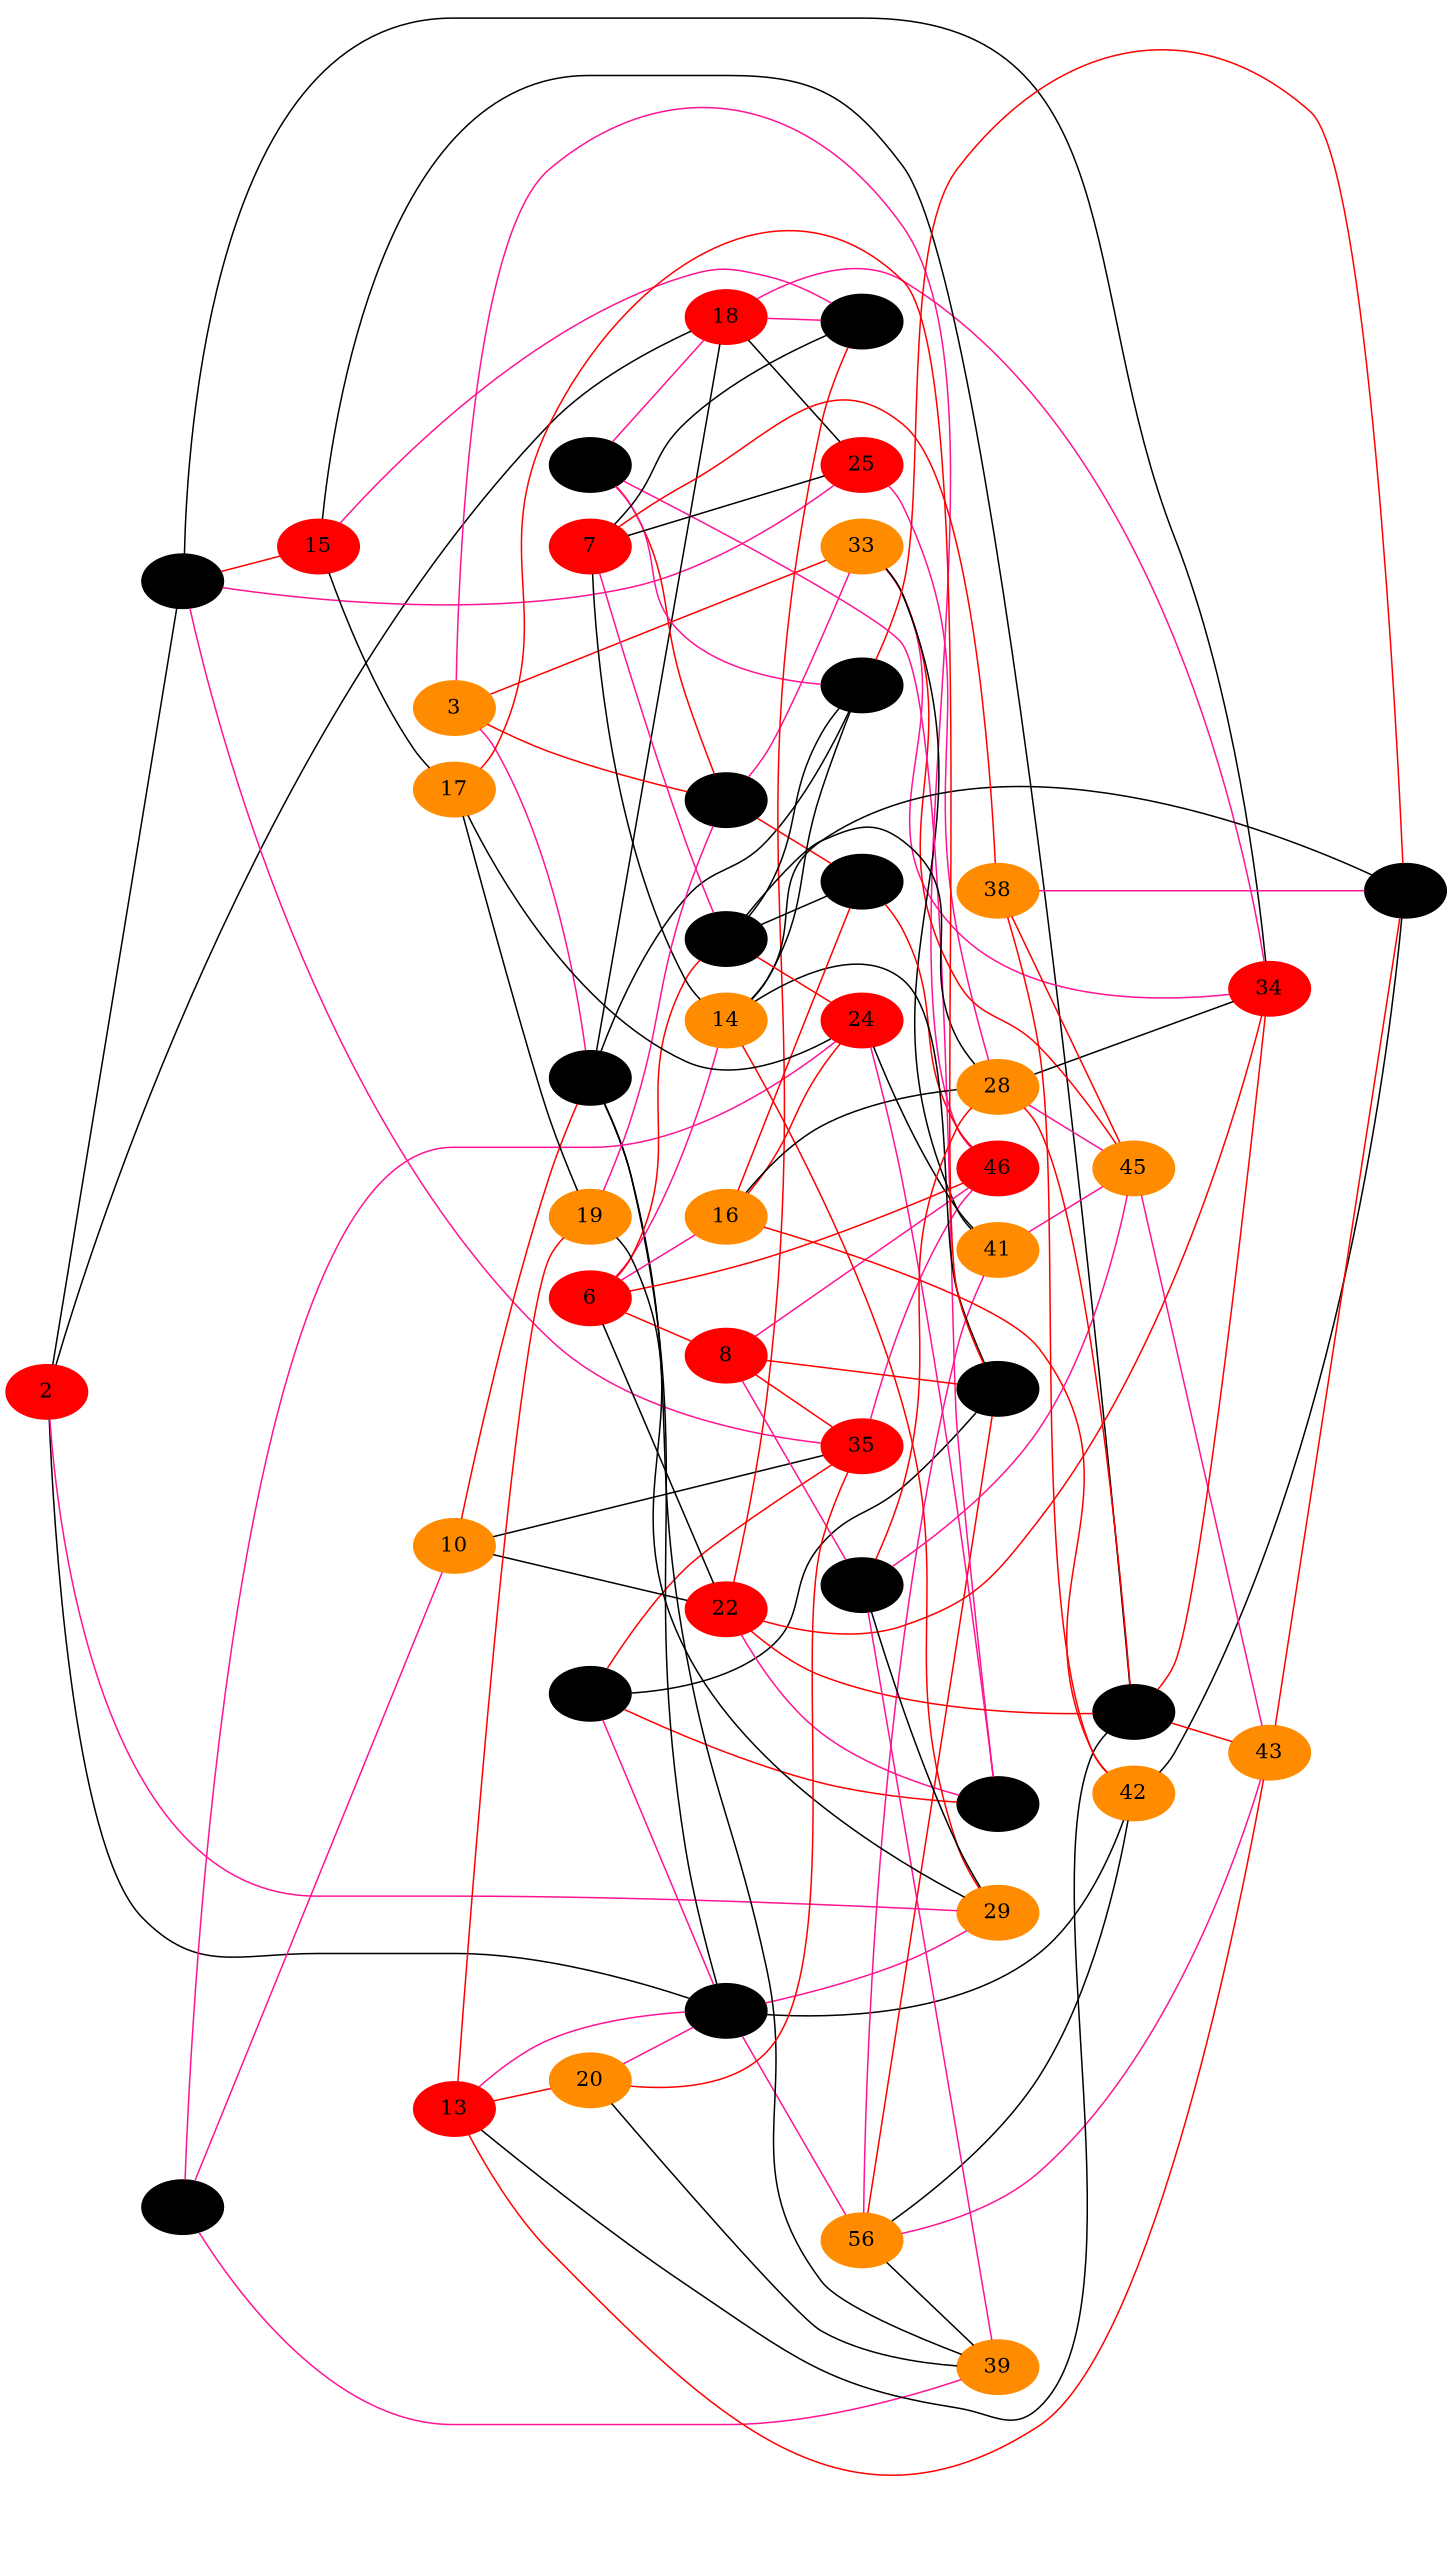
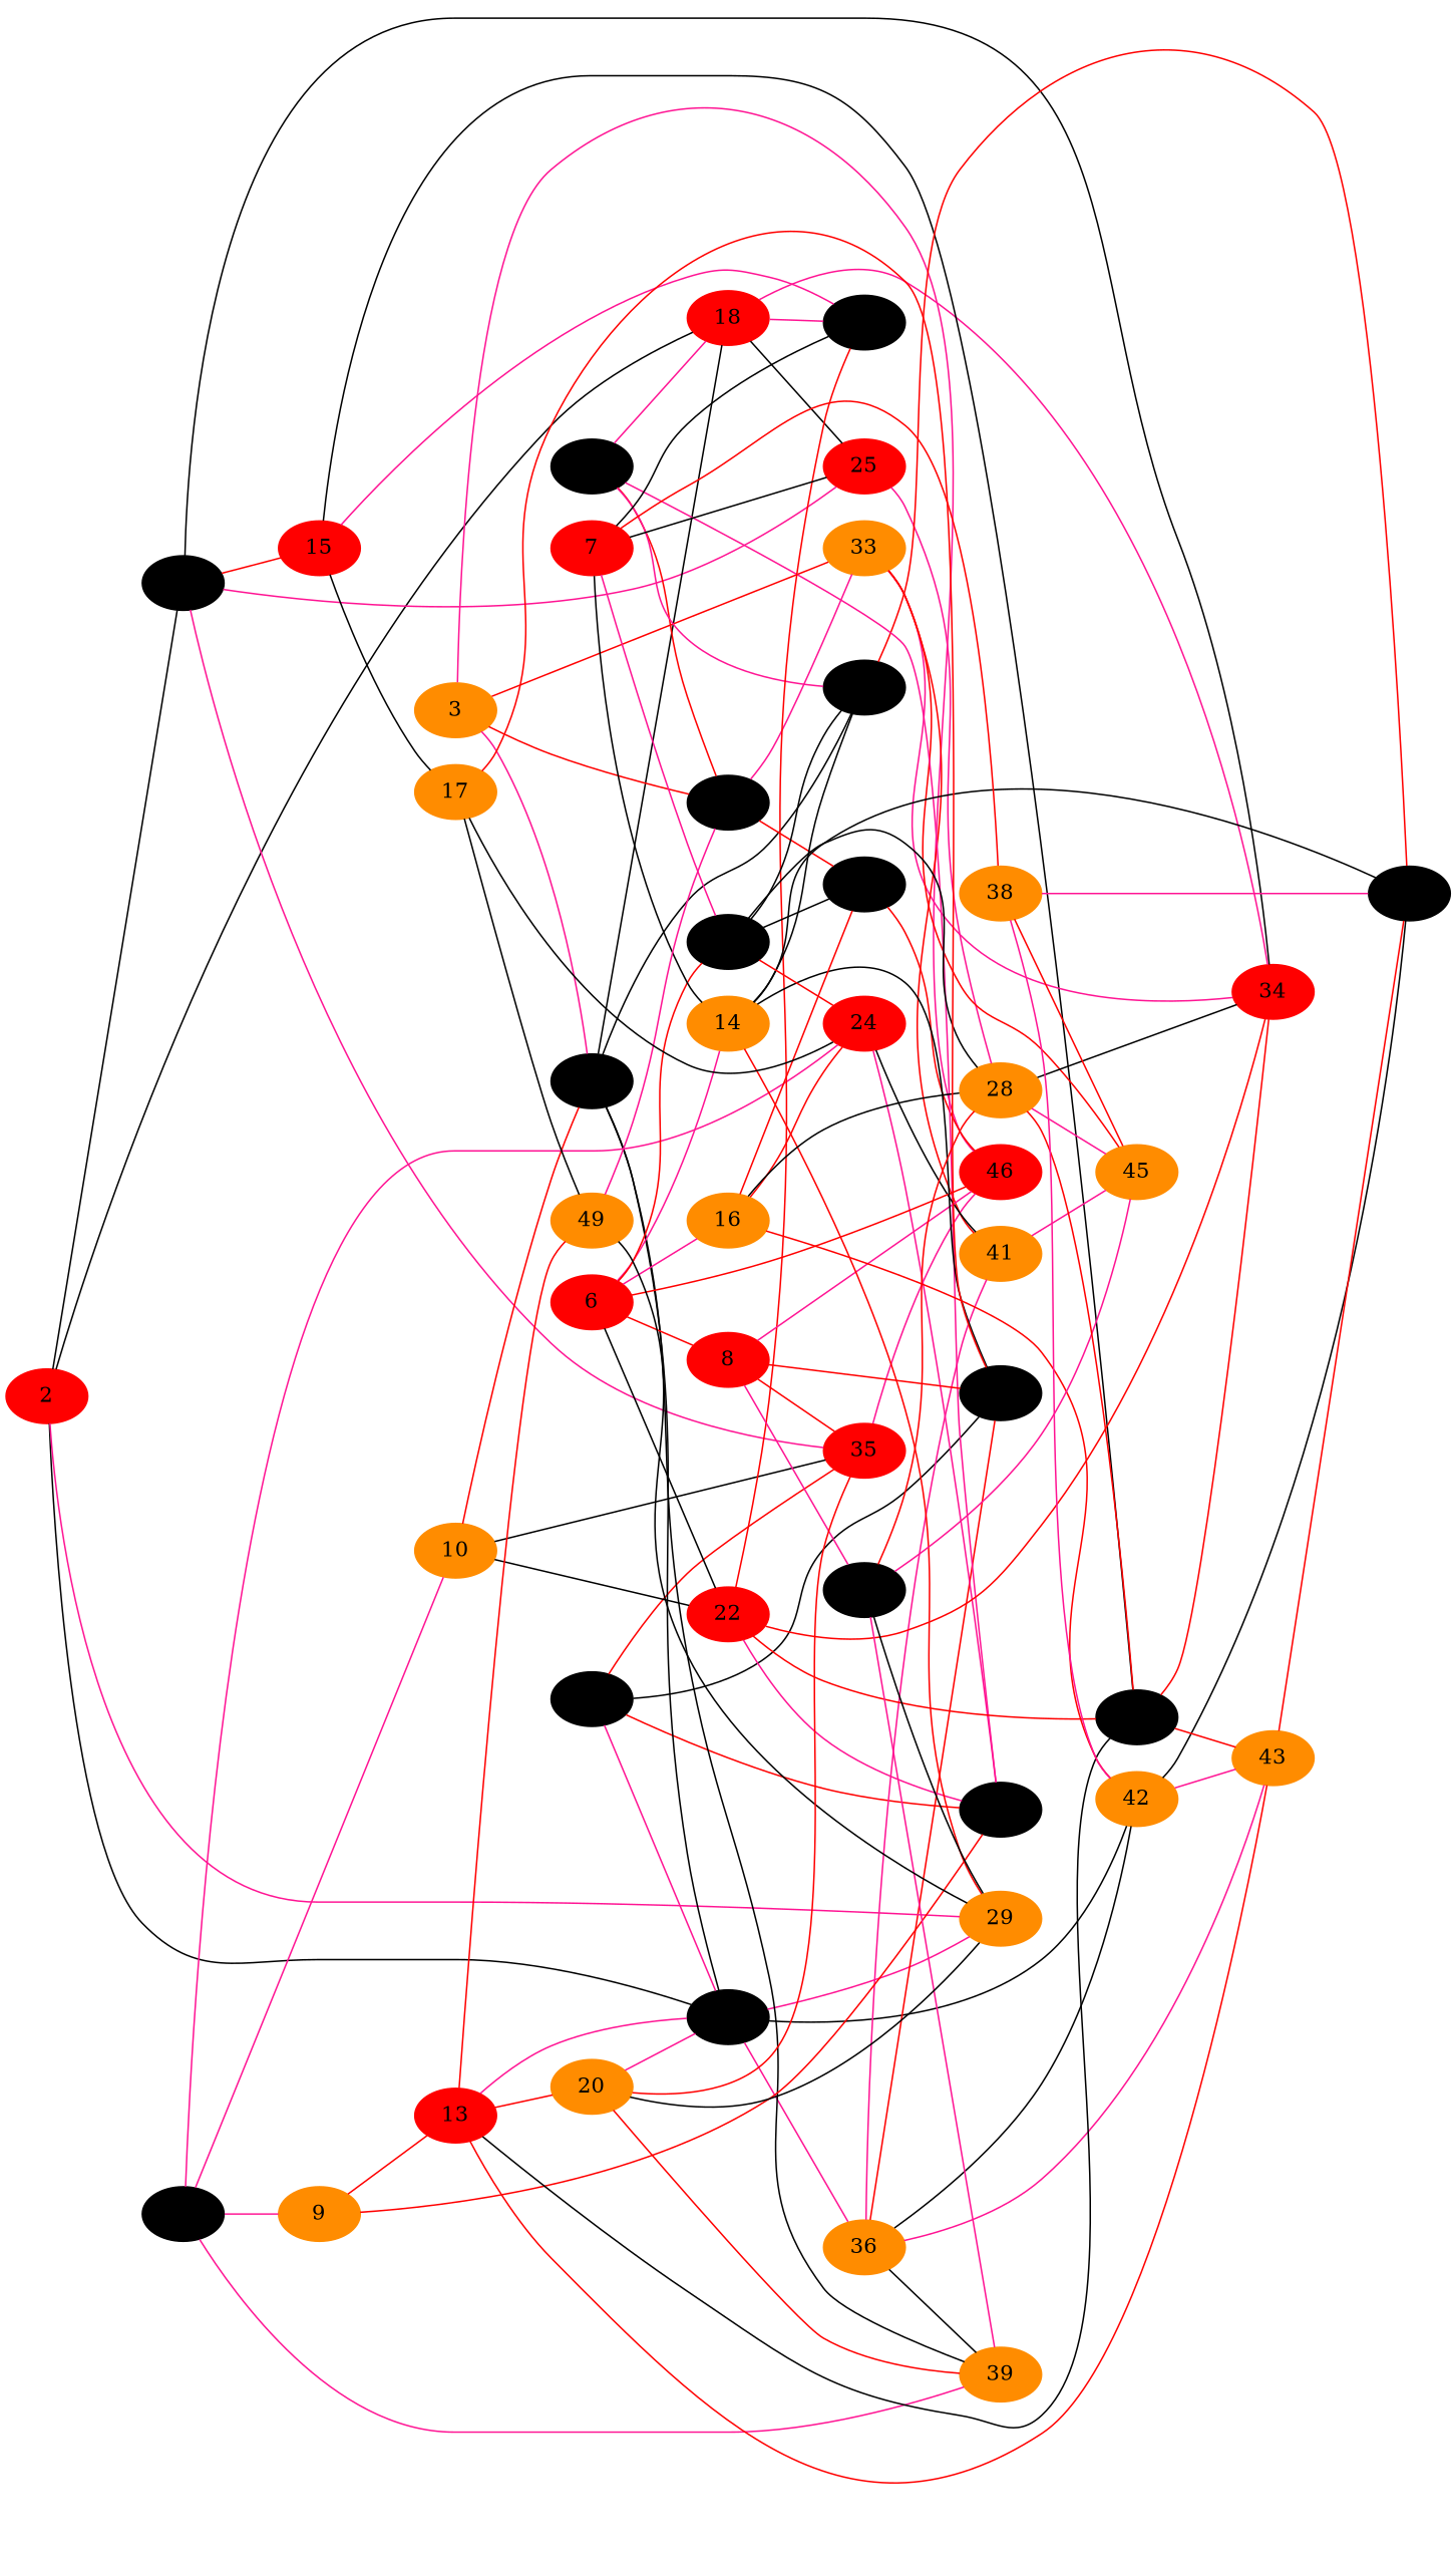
  graph {
    rankdir=LR
    node [color=darkorange style=filled]
    edge [color=red weight=1.0]
    1 [color=black]
    26 [color=black]
    35 [color=red]
    40 [color=black]
    44 [color=black]
    29
    42
-   36 [label=56]
+   36
    46 [color=red]
    2 [color=red]
    12 [color=black]
    18 [color=red]
    25 [color=red]
    15 [color=red]
    34 [color=red]
    32 [color=black]
    11 [color=black]
    3
    27 [color=black]
    33
    30 [color=black]
    39
    37 [color=black]
    45
    41
    4 [color=black]
    47 [color=black]
    5 [color=black]
+   9
    10
    24 [color=red]
    13 [color=red]
    22 [color=red]
    6 [color=red]
    8 [color=red]
    14
    16
    21 [color=black]
    23 [color=black]
    28
    31 [color=black]
    7 [color=red]
    38
    43
-   19
+   19 [label=49]
    20
    17
    1 -- 26 [color=deeppink]
    1 -- 35
    1 -- 40
    1 -- 44 [color=black]
    26 -- 29 [color=deeppink]
    26 -- 42 [color=black]
    26 -- 36 [color=deeppink]
    35 -- 46 [color=deeppink]
    42 -- 47 [color=black]
-   45 -- 43 [color=deeppink]
+   42 -- 43 [color=deeppink]
    36 -- 44
    36 -- 42 [color=black]
    36 -- 39 [color=black]
    36 -- 41 [color=deeppink]
    36 -- 43 [color=deeppink]
    2 -- 26 [color=black]
    2 -- 29 [color=deeppink]
    2 -- 12 [color=black]
    2 -- 18 [color=black]
    12 -- 35 [color=deeppink]
    12 -- 25 [color=deeppink]
    12 -- 15 [weight=2.0]
    12 -- 34 [color=black]
    18 -- 25 [color=black]
    18 -- 34 [color=deeppink]
    18 -- 32 [color=deeppink]
    25 -- 28 [color=deeppink weight=2.0]
    15 -- 32 [color=deeppink]
    15 -- 31 [color=black]
    15 -- 17 [color=black weight=2.0]
    11 -- 26 [color=black]
    11 -- 18 [color=black]
    11 -- 30 [color=black]
    11 -- 39 [color=black]
    3 -- 46 [color=deeppink]
    3 -- 11 [color=deeppink]
    3 -- 27
    3 -- 33
    27 -- 33 [color=deeppink]
    27 -- 37 [weight=2.0]
    33 -- 34 [color=deeppink]
    33 -- 45
-   33 -- 41 [color=black]
+   33 -- 41
    30 -- 47
    37 -- 46
    41 -- 45 [color=deeppink]
    4 -- 40 [color=deeppink]
    4 -- 18 [color=deeppink]
    4 -- 27
    4 -- 30 [color=deeppink]
    5 -- 39 [color=deeppink weight=2.0]
+   5 -- 9 [color=deeppink weight=2.0]
    5 -- 10 [color=deeppink]
    5 -- 24 [color=deeppink]
+   9 -- 40 [weight=2.0]
+   9 -- 13
    10 -- 35 [color=black]
    10 -- 11
    10 -- 22 [color=black]
    24 -- 40 [color=deeppink]
    24 -- 41 [color=black]
    13 -- 26 [color=deeppink]
    13 -- 31 [color=black]
    13 -- 43
    13 -- 19
    13 -- 20
    22 -- 40 [color=deeppink]
    22 -- 34
    22 -- 32
    22 -- 31
    6 -- 46
    6 -- 22 [color=black]
    6 -- 8
    6 -- 14 [color=deeppink]
    6 -- 16 [color=deeppink]
    6 -- 21
    8 -- 35
    8 -- 44
    8 -- 46 [color=deeppink weight=2.0]
    8 -- 23 [color=deeppink]
    14 -- 44 [color=black]
    14 -- 29
    14 -- 30 [color=black]
    14 -- 47 [color=black]
    16 -- 42
    16 -- 37
    16 -- 24
    16 -- 28 [color=black weight=2.0]
    21 -- 30 [color=black weight=2.0]
    21 -- 37 [color=black weight=2.0]
    21 -- 24
    21 -- 28 [color=black]
    23 -- 29 [color=black]
    23 -- 39 [color=deeppink]
    23 -- 45 [color=deeppink]
    23 -- 28 [weight=2.0]
    28 -- 34 [color=black]
    28 -- 45 [color=deeppink]
    28 -- 31
    31 -- 34
    31 -- 43
    7 -- 25 [color=black weight=2.0]
    7 -- 32 [color=black]
    7 -- 14 [color=black]
    7 -- 21 [color=deeppink]
    7 -- 38
-   38 -- 42
+   38 -- 42 [color=deeppink]
    38 -- 45
    38 -- 47 [color=deeppink weight=2.0]
    43 -- 47
    19 -- 29 [color=black]
    19 -- 27 [color=deeppink]
    20 -- 26 [color=deeppink]
    20 -- 35
-   20 -- 39 [color=black weight=2.0]
+   20 -- 29 [color=black]
+   20 -- 39 [weight=2.0]
    17 -- 44 [weight=2.0]
    17 -- 24 [color=black]
    17 -- 19 [color=black]
  }
